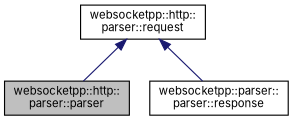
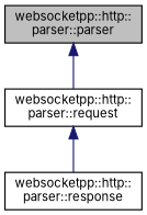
  digraph {
    fontname=Inter
    node [color=black fillcolor=white fontname=Inter fontsize=10 shape=record style=filled]
    edge [color=midnightblue dir=back fontname=Inter fontsize=10 labelfontname=Helvetica labelfontsize=10 style=solid]
    n1 [fillcolor=grey75 fontcolor=black height=0.2 label="websocketpp::http::\lparser::parser" width=0.4]
    n2 [height=0.2 label="websocketpp::http::\lparser::request" width=0.4]
-   n3 [height=0.2 label="websocketpp::parser::\lparser::response" width=0.4]
-   n2 -> n1
+   n3 [height=0.2 label="websocketpp::http::\lparser::response" width=0.4]
+   n1 -> n2
    n2 -> n3
  }
